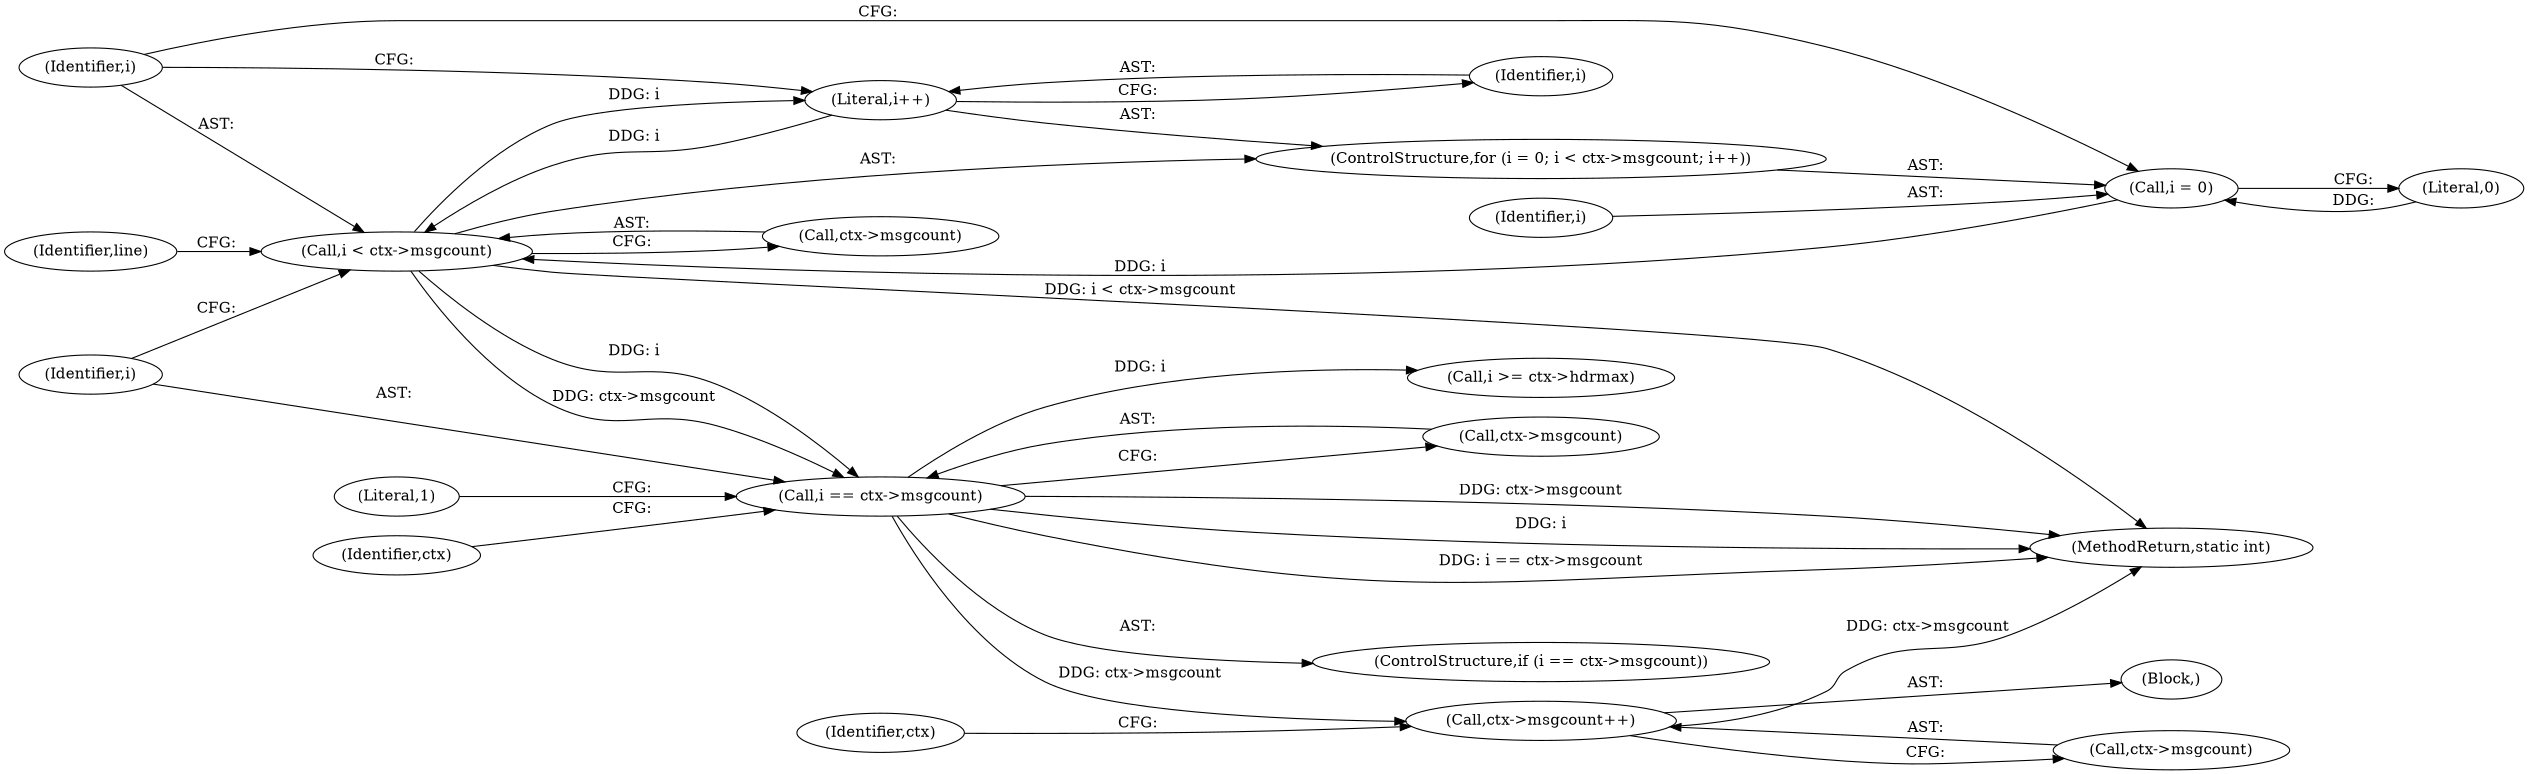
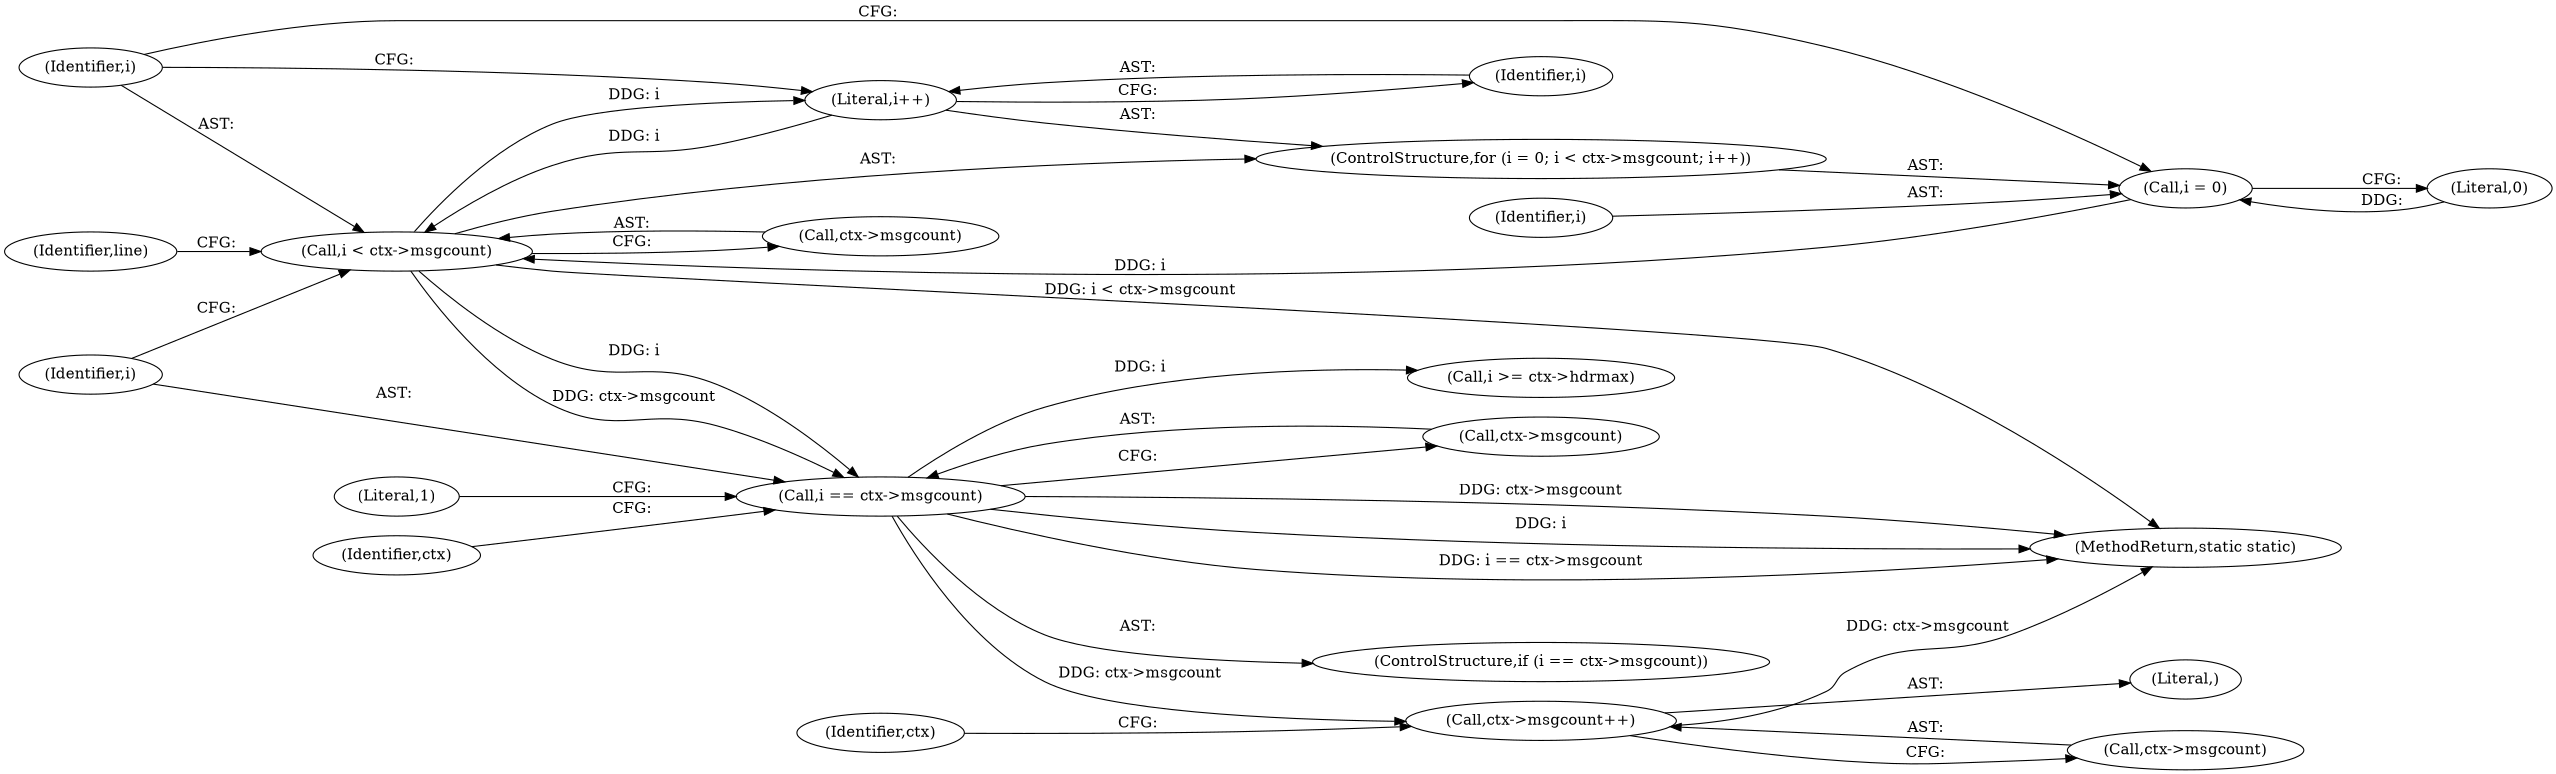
  digraph {
    rankdir=LR
    n1 [label="(Call,ctx->msgcount++)"]
-   n2 [label="(MethodReturn,static int)"]
+   n2 [label="(MethodReturn,static static)"]
    n3 [label="(Call,ctx->msgcount)"]
-   n4 [label="(Block,)"]
+   n4 [label="(Literal,)"]
    n5 [label="(Call,i == ctx->msgcount)"]
    n6 [label="(ControlStructure,if (i == ctx->msgcount))"]
    n7 [label="(Call,ctx->msgcount)"]
    n8 [label="(Call,i >= ctx->hdrmax)"]
    n9 [label="(Call,i < ctx->msgcount)"]
    n10 [label="(Literal,i++)"]
    n11 [label="(ControlStructure,for (i = 0; i < ctx->msgcount; i++))"]
    n12 [label="(Call,ctx->msgcount)"]
    n13 [label="(Identifier,i)"]
    n14 [label="(Call,i = 0)"]
    n15 [label="(Literal,0)"]
    n16 [label="(Identifier,i)"]
    n17 [label="(Literal,1)"]
    n18 [label="(Identifier,i)"]
    n19 [label="(Identifier,ctx)"]
    n20 [label="(Identifier,i)"]
    n21 [label="(Identifier,ctx)"]
    n22 [label="(Identifier,line)"]
    n1 -> n2 [label="DDG: ctx->msgcount"]
    n1 -> n3 [label="CFG: "]
    n1 -> n4 [label="AST: "]
    n3 -> n1 [label="AST: "]
    n5 -> n1 [label="DDG: ctx->msgcount"]
    n5 -> n2 [label="DDG: i"]
    n5 -> n2 [label="DDG: i == ctx->msgcount"]
    n5 -> n2 [label="DDG: ctx->msgcount"]
    n5 -> n6 [label="AST: "]
    n5 -> n7 [label="CFG: "]
    n5 -> n8 [label="DDG: i"]
    n7 -> n5 [label="AST: "]
    n9 -> n2 [label="DDG: i < ctx->msgcount"]
    n9 -> n5 [label="DDG: i"]
    n9 -> n5 [label="DDG: ctx->msgcount"]
    n9 -> n10 [label="DDG: i"]
    n9 -> n11 [label="AST: "]
    n9 -> n12 [label="CFG: "]
    n10 -> n9 [label="DDG: i"]
    n10 -> n11 [label="AST: "]
    n10 -> n13 [label="CFG: "]
    n11 -> n14 [label="AST: "]
    n12 -> n9 [label="AST: "]
    n13 -> n10 [label="AST: "]
    n14 -> n9 [label="DDG: i"]
    n14 -> n15 [label="CFG: "]
    n15 -> n14 [label="DDG: "]
    n16 -> n5 [label="AST: "]
    n16 -> n9 [label="CFG: "]
    n17 -> n5 [label="CFG: "]
    n18 -> n9 [label="AST: "]
    n18 -> n10 [label="CFG: "]
    n18 -> n14 [label="CFG: "]
    n19 -> n1 [label="CFG: "]
    n20 -> n14 [label="AST: "]
    n21 -> n5 [label="CFG: "]
    n22 -> n9 [label="CFG: "]
  }
